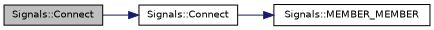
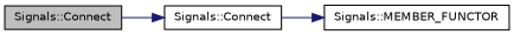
  digraph {
    rankdir=LR
    node [color=black fillcolor=white fontname=Helvetica fontsize=10 shape=record style=filled]
    edge [color=midnightblue fontname=Helvetica fontsize=10 labelfontname=Helvetica labelfontsize=10 style=solid]
    n1 [fillcolor=grey75 fontcolor=black height=0.2 label="Signals::Connect" width=0.4]
    n2 [height=0.2 label="Signals::Connect" width=0.4]
-   n3 [height=0.2 label="Signals::MEMBER_MEMBER" width=0.4]
+   n3 [height=0.2 label="Signals::MEMBER_FUNCTOR" width=0.4]
    n1 -> n2
    n2 -> n3
  }
